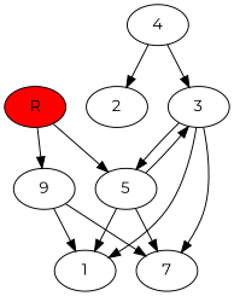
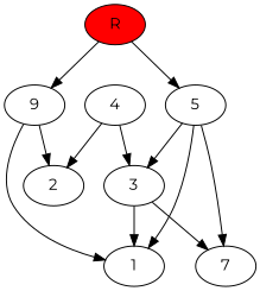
  digraph {
    fontname=Montserrat
    node [fontname=Montserrat]
    edge [fontname=Montserrat]
    3
    1
    5
    7
    4
    2
    n7 [label=9]
    R [fillcolor="#ff0000" style=filled]
    3 -> 1
-   3 -> 5
    3 -> 7
    5 -> 3
    5 -> 1
    5 -> 7
    4 -> 3
    4 -> 2
    n7 -> 1
-   n7 -> 7
+   n7 -> 2
    R -> 5
    R -> n7
  }
